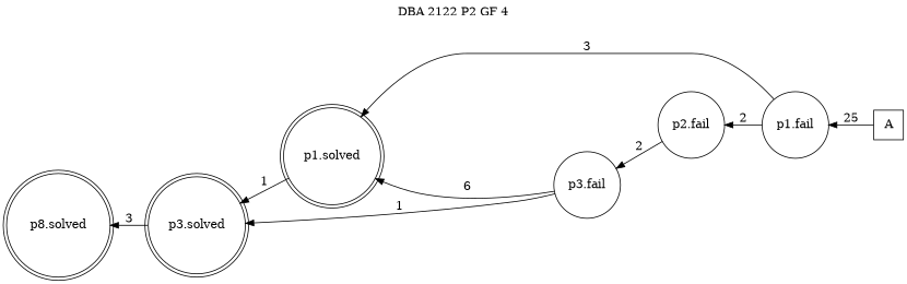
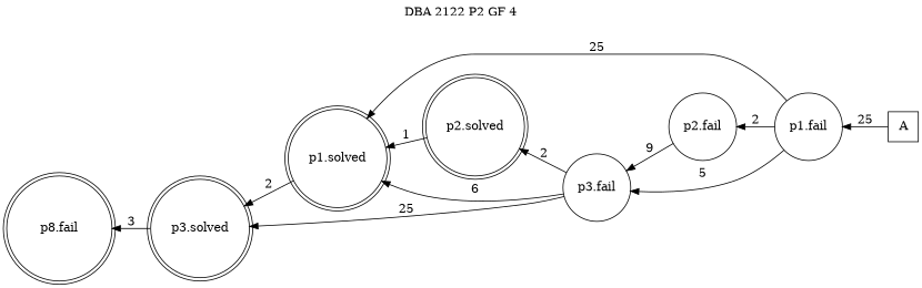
  digraph {
    label=" DBA 2122 P2 GF 4 "
    labelloc=tl
    rankdir=RL
    node [shape=doublecircle]
    n1 [label=A shape=square]
    n2 [label="p1.fail" shape=circle]
    n3 [label="p1.solved"]
    n4 [label="p2.fail" shape=circle]
    n5 [label="p3.fail" shape=circle]
    n6 [label="p3.solved"]
-   n8 [label="p8.solved"]
+   n7 [label="p2.solved"]
+   n8 [label="p8.fail"]
    n1 -> n2 [label=25]
-   n2 -> n3 [label=3]
+   n2 -> n3 [label=25]
    n2 -> n4 [label=2]
-   n3 -> n6 [label=1]
-   n4 -> n5 [label=2]
+   n2 -> n5 [label=5]
+   n3 -> n6 [label=2]
+   n4 -> n5 [label=9]
    n5 -> n3 [label=6]
-   n5 -> n6 [label=1]
+   n5 -> n6 [label=25]
+   n5 -> n7 [label=2]
    n6 -> n8 [label=3]
+   n7 -> n3 [label=1]
  }
